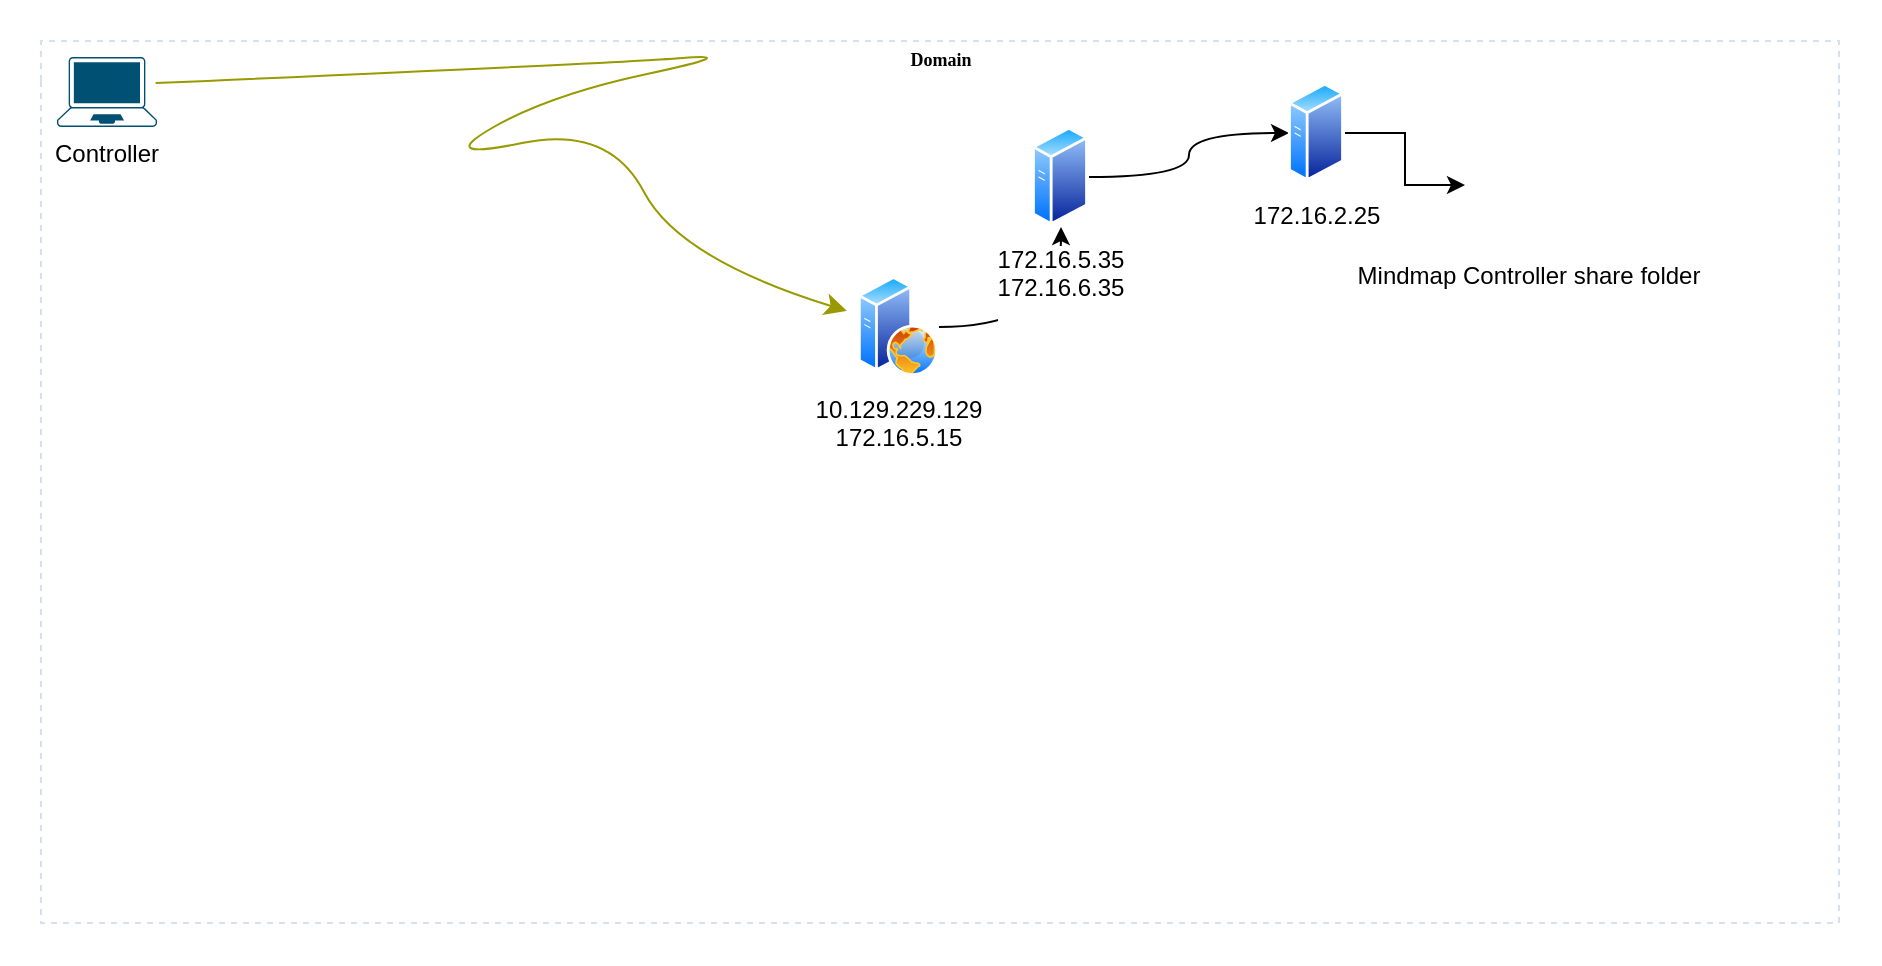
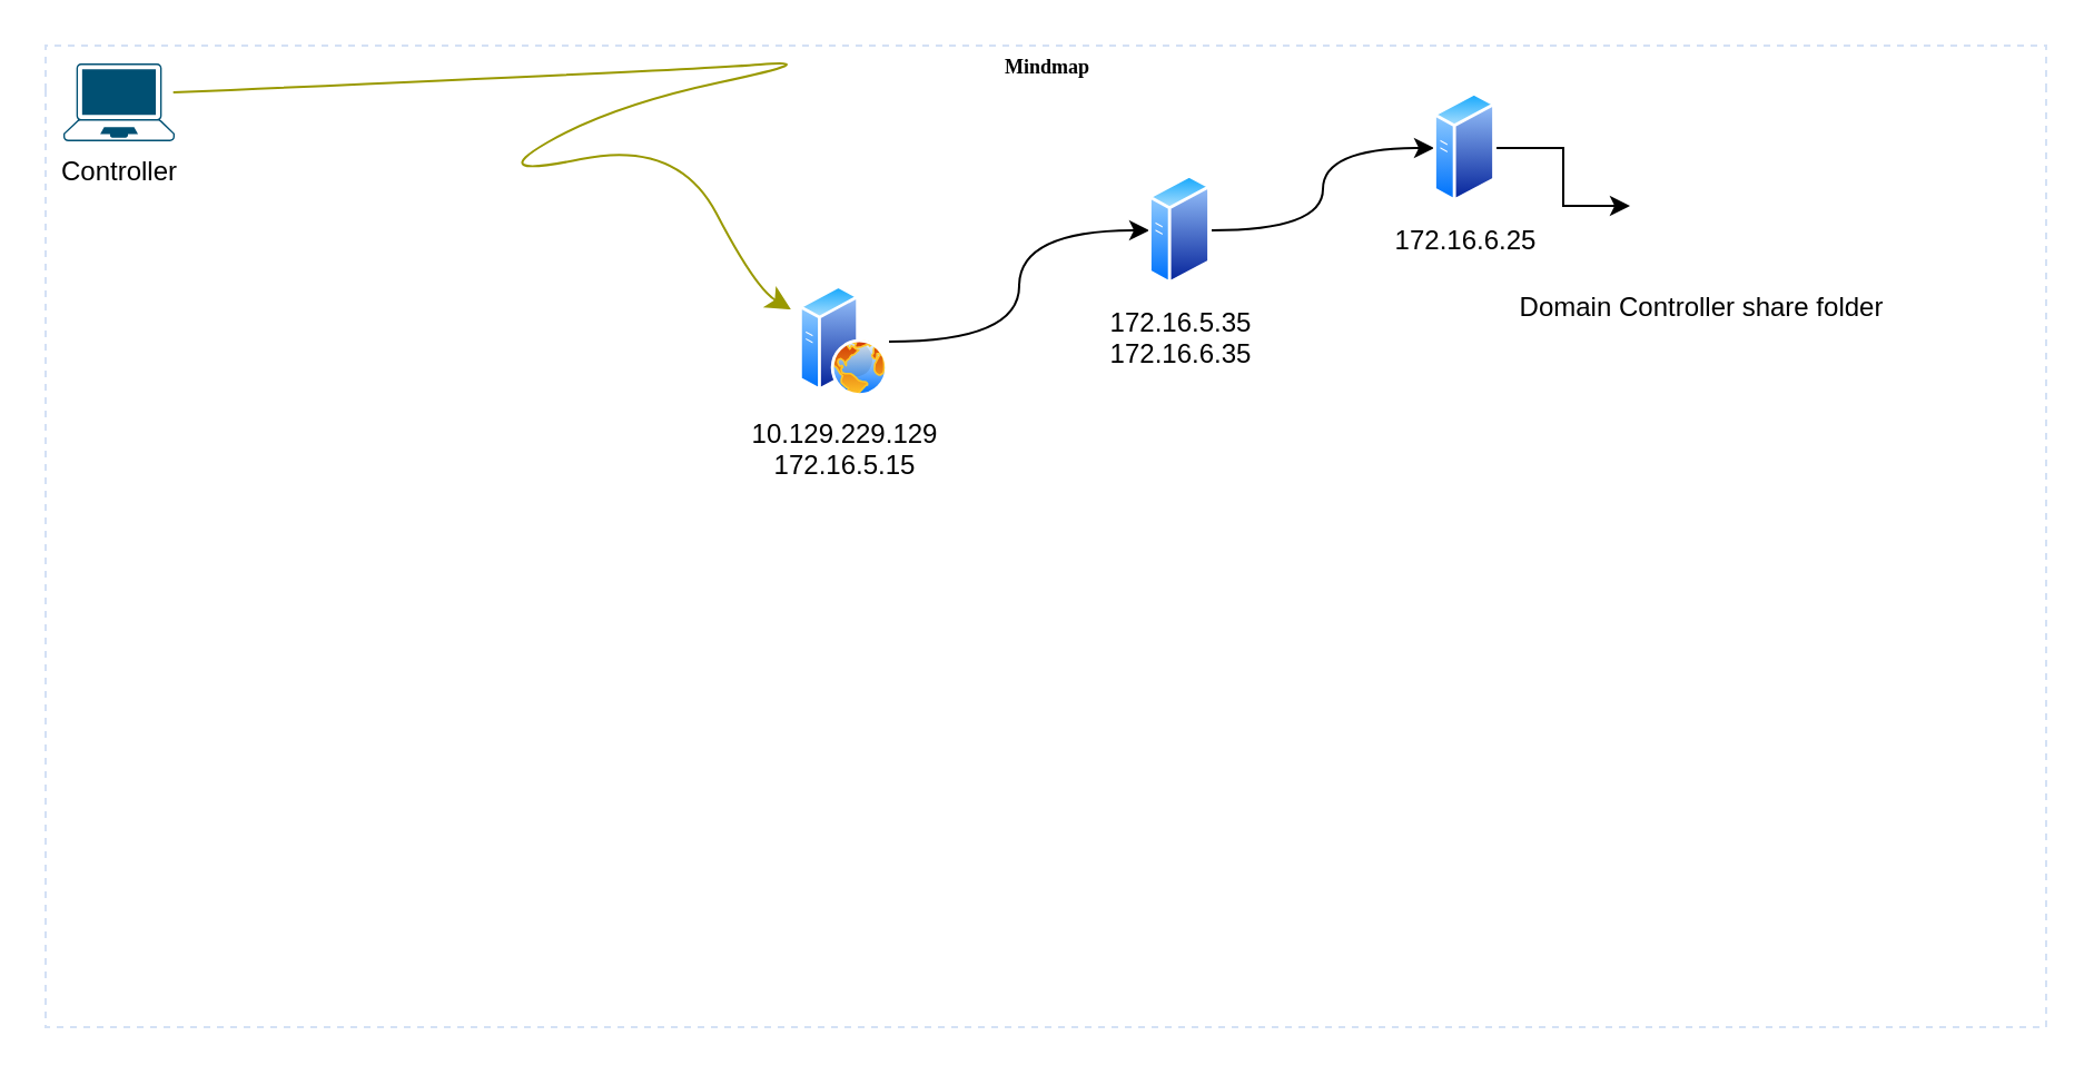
  <mxCell id="0" />
  <mxCell id="1" parent="0" />
- <mxCell id="2" value="Domain" style="swimlane;html=1;startSize=20;horizontal=1;containerType=tree;labelBackgroundColor=none;strokeColor=#D4E1F5;strokeWidth=1;fillColor=none;fontFamily=Comic Sans MS;fontSize=9;swimlaneLine=0;dashed=1;collapsible=0;" parent="1" vertex="1"><mxGeometry x="20" y="20" width="899" height="441" as="geometry" /></mxCell>
+ <mxCell id="2" value="Mindmap" style="swimlane;html=1;startSize=20;horizontal=1;containerType=tree;labelBackgroundColor=none;strokeColor=#D4E1F5;strokeWidth=1;fillColor=none;fontFamily=Comic Sans MS;fontSize=9;swimlaneLine=0;dashed=1;collapsible=0;" parent="1" vertex="1"><mxGeometry x="20" y="20" width="899" height="441" as="geometry" /></mxCell>
  <mxCell id="3" value="" style="endArrow=classic;html=1;curved=1;sourcePerimeterSpacing=10;strokeColor=#999900;targetPerimeterSpacing=7;rounded=0;fontSize=12;startSize=8;endSize=8;exitX=0.987;exitY=0.373;exitDx=0;exitDy=0;exitPerimeter=0;" parent="2" source="4" target="6" edge="1"><mxGeometry width="50" height="50" relative="1" as="geometry"><mxPoint x="345" y="550" as="sourcePoint" /><mxPoint x="325" y="510" as="targetPoint" /><Array as="points"><mxPoint x="290" y="11" /><mxPoint x="352" y="6" /><mxPoint x="254" y="27" /><mxPoint x="197" y="60" /><mxPoint x="284" y="42" /><mxPoint x="319" y="109" /></Array></mxGeometry></mxCell>
  <mxCell id="4" value="Controller" style="points=[[0.13,0.02,0],[0.5,0,0],[0.87,0.02,0],[0.885,0.4,0],[0.985,0.985,0],[0.5,1,0],[0.015,0.985,0],[0.115,0.4,0]];verticalLabelPosition=bottom;sketch=0;html=1;verticalAlign=top;aspect=fixed;align=center;pointerEvents=1;shape=mxgraph.cisco19.laptop;fillColor=#005073;strokeColor=none;" parent="2" vertex="1"><mxGeometry x="8" y="8" width="50" height="35" as="geometry" /></mxCell>
  <mxCell id="5" style="edgeStyle=orthogonalEdgeStyle;rounded=0;orthogonalLoop=1;jettySize=auto;html=1;curved=1;" edge="1" parent="2" source="6" target="8"><mxGeometry relative="1" as="geometry" /></mxCell>
- <mxCell id="6" value="&lt;span class=&quot;text-success&quot;&gt;&lt;span style=&quot;cursor:pointer;&quot; class=&quot;target&quot;&gt;&lt;span class=&quot;target-0 cursor-pointer&quot;&gt;10.129.229.129&lt;br&gt;&lt;/span&gt;&lt;/span&gt;&lt;/span&gt;172.16.5.15" style="image;aspect=fixed;perimeter=ellipsePerimeter;html=1;align=center;shadow=0;dashed=0;spacingTop=3;image=img/lib/active_directory/web_server.svg;" parent="2" vertex="1"><mxGeometry x="409" y="118" width="40" height="50" as="geometry" /></mxCell>
+ <mxCell id="6" value="&lt;span class=&quot;text-success&quot;&gt;&lt;span style=&quot;cursor:pointer;&quot; class=&quot;target&quot;&gt;&lt;span class=&quot;target-0 cursor-pointer&quot;&gt;10.129.229.129&lt;br&gt;&lt;/span&gt;&lt;/span&gt;&lt;/span&gt;172.16.5.15" style="image;aspect=fixed;perimeter=ellipsePerimeter;html=1;align=center;shadow=0;dashed=0;spacingTop=3;image=img/lib/active_directory/web_server.svg;" parent="2" vertex="1"><mxGeometry x="339" y="108" width="40" height="50" as="geometry" /></mxCell>
  <mxCell id="7" style="edgeStyle=orthogonalEdgeStyle;rounded=0;orthogonalLoop=1;jettySize=auto;html=1;curved=1;" edge="1" parent="2" source="8" target="10"><mxGeometry relative="1" as="geometry" /></mxCell>
- <mxCell id="8" value="172.16.5.35&lt;br&gt;&lt;div&gt;172.16.6.35&lt;/div&gt;&lt;div&gt;&lt;br&gt;&lt;/div&gt;" style="image;aspect=fixed;perimeter=ellipsePerimeter;html=1;align=center;shadow=0;dashed=0;spacingTop=3;image=img/lib/active_directory/generic_server.svg;" vertex="1" parent="2"><mxGeometry x="496" y="43" width="28.0" height="50" as="geometry" /></mxCell>
+ <mxCell id="8" value="172.16.5.35&lt;br&gt;&lt;div&gt;172.16.6.35&lt;/div&gt;&lt;div&gt;&lt;br&gt;&lt;/div&gt;" style="image;aspect=fixed;perimeter=ellipsePerimeter;html=1;align=center;shadow=0;dashed=0;spacingTop=3;image=img/lib/active_directory/generic_server.svg;" vertex="1" parent="2"><mxGeometry x="496" y="58" width="28.0" height="50" as="geometry" /></mxCell>
  <mxCell id="9" style="edgeStyle=entityRelationEdgeStyle;rounded=0;orthogonalLoop=1;jettySize=auto;html=1;entryX=0;entryY=0.5;entryDx=0;entryDy=0;" edge="1" parent="2" source="10" target="11"><mxGeometry relative="1" as="geometry" /></mxCell>
- <mxCell id="10" value="172.16.2.25" style="image;aspect=fixed;perimeter=ellipsePerimeter;html=1;align=center;shadow=0;dashed=0;spacingTop=3;image=img/lib/active_directory/generic_server.svg;" vertex="1" parent="2"><mxGeometry x="624" y="21" width="28.0" height="50" as="geometry" /></mxCell>
- <mxCell id="11" value="&lt;div&gt;Mindmap Controller share folder&lt;/div&gt;" style="shape=image;html=1;verticalAlign=top;verticalLabelPosition=bottom;labelBackgroundColor=#ffffff;imageAspect=0;aspect=fixed;image=https://cdn2.iconfinder.com/data/icons/crystalproject/128x128/apps/sharemanager.png" vertex="1" parent="2"><mxGeometry x="712" y="40" width="64" height="64" as="geometry" /></mxCell>
+ <mxCell id="10" value="172.16.6.25" style="image;aspect=fixed;perimeter=ellipsePerimeter;html=1;align=center;shadow=0;dashed=0;spacingTop=3;image=img/lib/active_directory/generic_server.svg;" vertex="1" parent="2"><mxGeometry x="624" y="21" width="28.0" height="50" as="geometry" /></mxCell>
+ <mxCell id="11" value="&lt;div&gt;Domain Controller share folder&lt;/div&gt;" style="shape=image;html=1;verticalAlign=top;verticalLabelPosition=bottom;labelBackgroundColor=#ffffff;imageAspect=0;aspect=fixed;image=https://cdn2.iconfinder.com/data/icons/crystalproject/128x128/apps/sharemanager.png" vertex="1" parent="2"><mxGeometry x="712" y="40" width="64" height="64" as="geometry" /></mxCell>
